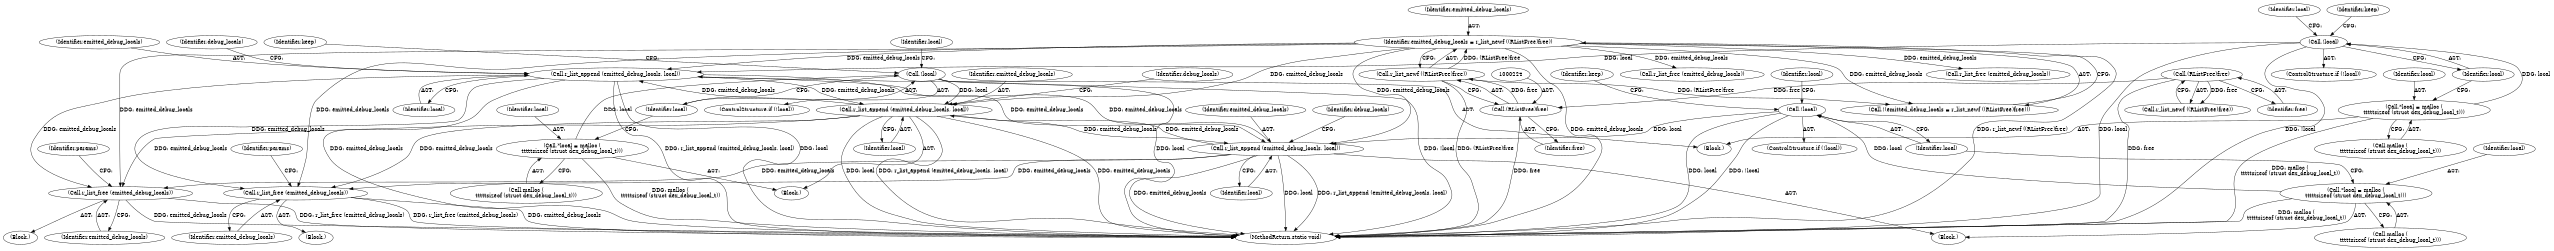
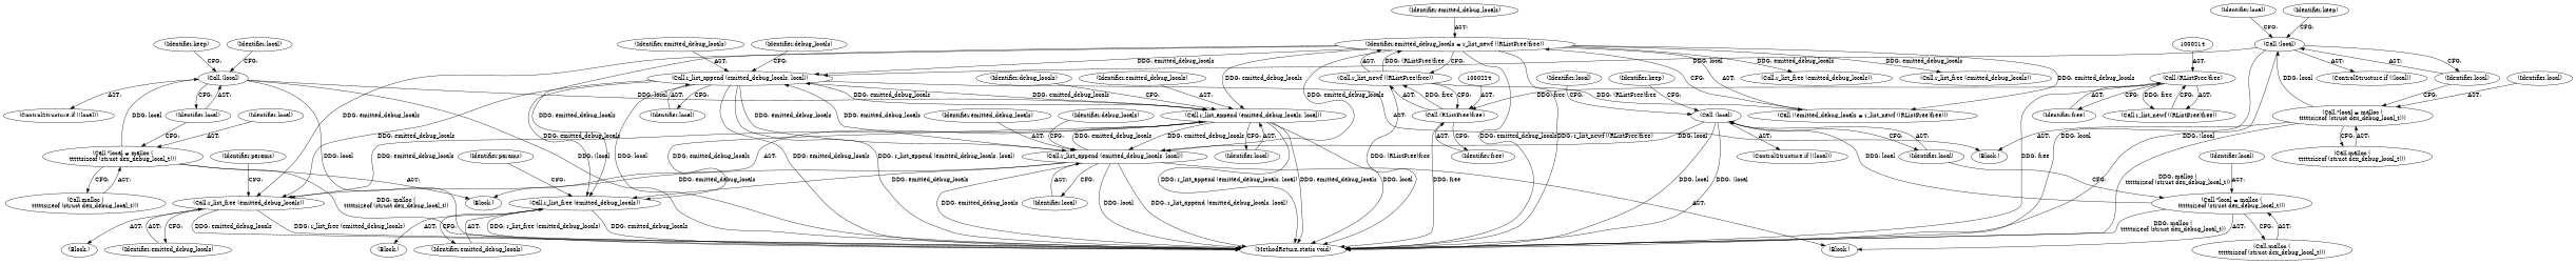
  digraph {
    n1 [label="(Call,r_list_append (emitted_debug_locals, local))"]
    n2 [label="(Call,r_list_append (emitted_debug_locals, local))"]
    n3 [label="(Call,r_list_append (emitted_debug_locals, local))"]
    n4 [label="(Call,r_list_free (emitted_debug_locals))"]
    n5 [label="(Call,r_list_free (emitted_debug_locals))"]
    n6 [label="(Block,)"]
    n7 [label="(Identifier,local)"]
    n8 [label="(MethodReturn,static void)"]
    n9 [label="(Block,)"]
    n10 [label="(Identifier,local)"]
    n11 [label="(Block,)"]
    n12 [label="(Identifier,local)"]
    n13 [label="(Identifier,emitted_debug_locals)"]
    n14 [label="(Block,)"]
    n15 [label="(Identifier,emitted_debug_locals)"]
    n16 [label="(Block,)"]
    n17 [label="(Identifier,emitted_debug_locals = r_list_newf ((RListFree)free))"]
    n18 [label="(Call,r_list_newf ((RListFree)free))"]
    n19 [label="(Call,!(emitted_debug_locals = r_list_newf ((RListFree)free)))"]
    n20 [label="(Call,r_list_free (emitted_debug_locals))"]
    n21 [label="(Call,r_list_free (emitted_debug_locals))"]
    n22 [label="(Call,(RListFree)free)"]
    n23 [label="(Identifier,free)"]
    n24 [label="(Call,(RListFree)free)"]
    n25 [label="(Identifier,free)"]
    n26 [label="(Call,r_list_newf ((RListFree)free))"]
    n27 [label="(Call,!local)"]
    n28 [label="(ControlStructure,if (!local))"]
    n29 [label="(Identifier,local)"]
    n30 [label="(Call,*local = malloc (\n\t\t\t\t\tsizeof (struct dex_debug_local_t)))"]
    n31 [label="(Call,malloc (\n\t\t\t\t\tsizeof (struct dex_debug_local_t)))"]
    n32 [label="(Call,!local)"]
    n33 [label="(Identifier,local)"]
    n34 [label="(ControlStructure,if (!local))"]
    n35 [label="(Call,*local = malloc (\n\t\t\t\t\tsizeof (struct dex_debug_local_t)))"]
    n36 [label="(Call,malloc (\n\t\t\t\t\tsizeof (struct dex_debug_local_t)))"]
    n37 [label="(Call,!local)"]
    n38 [label="(Identifier,local)"]
    n39 [label="(ControlStructure,if (!local))"]
    n40 [label="(Call,*local = malloc (\n\t\t\t\t\tsizeof (struct dex_debug_local_t)))"]
    n41 [label="(Call,malloc (\n\t\t\t\t\tsizeof (struct dex_debug_local_t)))"]
    n42 [label="(Identifier,emitted_debug_locals)"]
    n43 [label="(Identifier,params)"]
    n44 [label="(Identifier,keep)"]
    n45 [label="(Identifier,local)"]
    n46 [label="(Identifier,local)"]
    n47 [label="(Identifier,local)"]
    n48 [label="(Identifier,local)"]
    n49 [label="(Identifier,emitted_debug_locals)"]
    n50 [label="(Identifier,emitted_debug_locals)"]
    n51 [label="(Identifier,debug_locals)"]
    n52 [label="(Identifier,emitted_debug_locals)"]
    n53 [label="(Identifier,local)"]
    n54 [label="(Identifier,debug_locals)"]
    n55 [label="(Identifier,keep)"]
    n56 [label="(Identifier,keep)"]
    n57 [label="(Identifier,local)"]
    n58 [label="(Identifier,params)"]
    n59 [label="(Identifier,debug_locals)"]
    1000224
+   1000214
    n1 -> n2 [label="DDG: emitted_debug_locals"]
    n1 -> n3 [label="DDG: emitted_debug_locals"]
    n1 -> n4 [label="DDG: emitted_debug_locals"]
    n1 -> n5 [label="DDG: emitted_debug_locals"]
    n1 -> n6 [label="AST: "]
    n1 -> n7 [label="CFG: "]
    n1 -> n8 [label="DDG: emitted_debug_locals"]
    n1 -> n8 [label="DDG: r_list_append (emitted_debug_locals, local)"]
    n1 -> n8 [label="DDG: local"]
    n2 -> n1 [label="DDG: emitted_debug_locals"]
    n2 -> n3 [label="DDG: emitted_debug_locals"]
    n2 -> n4 [label="DDG: emitted_debug_locals"]
    n2 -> n5 [label="DDG: emitted_debug_locals"]
    n2 -> n8 [label="DDG: r_list_append (emitted_debug_locals, local)"]
    n2 -> n8 [label="DDG: emitted_debug_locals"]
    n2 -> n8 [label="DDG: local"]
    n2 -> n9 [label="AST: "]
    n2 -> n10 [label="CFG: "]
    n3 -> n1 [label="DDG: emitted_debug_locals"]
    n3 -> n2 [label="DDG: emitted_debug_locals"]
    n3 -> n4 [label="DDG: emitted_debug_locals"]
    n3 -> n5 [label="DDG: emitted_debug_locals"]
    n3 -> n8 [label="DDG: r_list_append (emitted_debug_locals, local)"]
    n3 -> n8 [label="DDG: emitted_debug_locals"]
    n3 -> n8 [label="DDG: local"]
    n3 -> n11 [label="AST: "]
    n3 -> n12 [label="CFG: "]
    n4 -> n8 [label="DDG: r_list_free (emitted_debug_locals)"]
    n4 -> n8 [label="DDG: emitted_debug_locals"]
    n4 -> n13 [label="CFG: "]
    n4 -> n14 [label="AST: "]
    n5 -> n8 [label="DDG: emitted_debug_locals"]
    n5 -> n8 [label="DDG: r_list_free (emitted_debug_locals)"]
    n5 -> n15 [label="CFG: "]
    n5 -> n16 [label="AST: "]
    n7 -> n1 [label="AST: "]
    n10 -> n2 [label="AST: "]
    n12 -> n3 [label="AST: "]
    n13 -> n4 [label="AST: "]
    n15 -> n5 [label="AST: "]
    n17 -> n1 [label="DDG: emitted_debug_locals"]
    n17 -> n2 [label="DDG: emitted_debug_locals"]
    n17 -> n3 [label="DDG: emitted_debug_locals"]
    n17 -> n4 [label="DDG: emitted_debug_locals"]
    n17 -> n5 [label="DDG: emitted_debug_locals"]
    n17 -> n8 [label="DDG: emitted_debug_locals"]
    n17 -> n8 [label="DDG: r_list_newf ((RListFree)free)"]
    n17 -> n18 [label="CFG: "]
    n17 -> n19 [label="AST: "]
    n17 -> n19 [label="DDG: emitted_debug_locals"]
    n17 -> n20 [label="DDG: emitted_debug_locals"]
    n17 -> n21 [label="DDG: emitted_debug_locals"]
    n18 -> n8 [label="DDG: (RListFree)free"]
    n18 -> n17 [label="AST: "]
    n18 -> n17 [label="DDG: (RListFree)free"]
    n18 -> n19 [label="DDG: (RListFree)free"]
    n18 -> n22 [label="CFG: "]
    n19 -> n17 [label="CFG: "]
    n22 -> n8 [label="DDG: free"]
    n22 -> n18 [label="AST: "]
    n22 -> n18 [label="DDG: free"]
    n22 -> n23 [label="CFG: "]
    n23 -> n22 [label="AST: "]
    n24 -> n8 [label="DDG: free"]
    n24 -> n22 [label="DDG: free"]
    n24 -> n25 [label="CFG: "]
    n24 -> n26 [label="AST: "]
    n24 -> n26 [label="DDG: free"]
    n25 -> n24 [label="AST: "]
    n26 -> n24 [label="CFG: "]
    n27 -> n3 [label="DDG: local"]
    n27 -> n8 [label="DDG: local"]
    n27 -> n8 [label="DDG: !local"]
    n27 -> n28 [label="AST: "]
    n27 -> n29 [label="CFG: "]
    n29 -> n27 [label="AST: "]
    n29 -> n30 [label="CFG: "]
    n30 -> n8 [label="DDG: malloc (\n\t\t\t\t\tsizeof (struct dex_debug_local_t))"]
    n30 -> n11 [label="AST: "]
    n30 -> n27 [label="DDG: local"]
    n30 -> n31 [label="CFG: "]
    n31 -> n30 [label="AST: "]
    n32 -> n1 [label="DDG: local"]
    n32 -> n8 [label="DDG: local"]
    n32 -> n8 [label="DDG: !local"]
    n32 -> n33 [label="CFG: "]
    n32 -> n34 [label="AST: "]
    n33 -> n32 [label="AST: "]
    n33 -> n35 [label="CFG: "]
    n35 -> n6 [label="AST: "]
    n35 -> n8 [label="DDG: malloc (\n\t\t\t\t\tsizeof (struct dex_debug_local_t))"]
    n35 -> n32 [label="DDG: local"]
    n35 -> n36 [label="CFG: "]
    n36 -> n35 [label="AST: "]
    n37 -> n2 [label="DDG: local"]
    n37 -> n8 [label="DDG: local"]
    n37 -> n8 [label="DDG: !local"]
    n37 -> n38 [label="CFG: "]
    n37 -> n39 [label="AST: "]
    n38 -> n37 [label="AST: "]
    n38 -> n40 [label="CFG: "]
    n40 -> n8 [label="DDG: malloc (\n\t\t\t\t\tsizeof (struct dex_debug_local_t))"]
    n40 -> n9 [label="AST: "]
    n40 -> n37 [label="DDG: local"]
    n40 -> n41 [label="CFG: "]
    n41 -> n40 [label="AST: "]
    n42 -> n1 [label="AST: "]
    n43 -> n4 [label="CFG: "]
    n44 -> n37 [label="CFG: "]
    n45 -> n27 [label="CFG: "]
    n46 -> n30 [label="AST: "]
    n47 -> n40 [label="AST: "]
    n48 -> n32 [label="CFG: "]
    n49 -> n2 [label="AST: "]
    n50 -> n3 [label="AST: "]
    n51 -> n1 [label="CFG: "]
    n52 -> n17 [label="AST: "]
    n53 -> n35 [label="AST: "]
    n54 -> n3 [label="CFG: "]
    n55 -> n27 [label="CFG: "]
    n56 -> n32 [label="CFG: "]
    n57 -> n37 [label="CFG: "]
    n58 -> n5 [label="CFG: "]
    n59 -> n2 [label="CFG: "]
    1000224 -> n22 [label="AST: "]
+   1000214 -> n24 [label="AST: "]
  }
